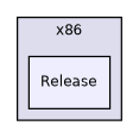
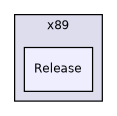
  digraph {
    compound=true
    fontname="DejaVu Sans"
    n1 [fillcolor="#eeeeff" fontname="DejaVu Sans" fontsize=10 label=Release pencolor=black shape=box style=filled]
    subgraph cluster_1 {
      bgcolor="#ddddee"
      fontsize=10
-     label=x86
+     label=x89
      pencolor=black
      n1
    }
  }
